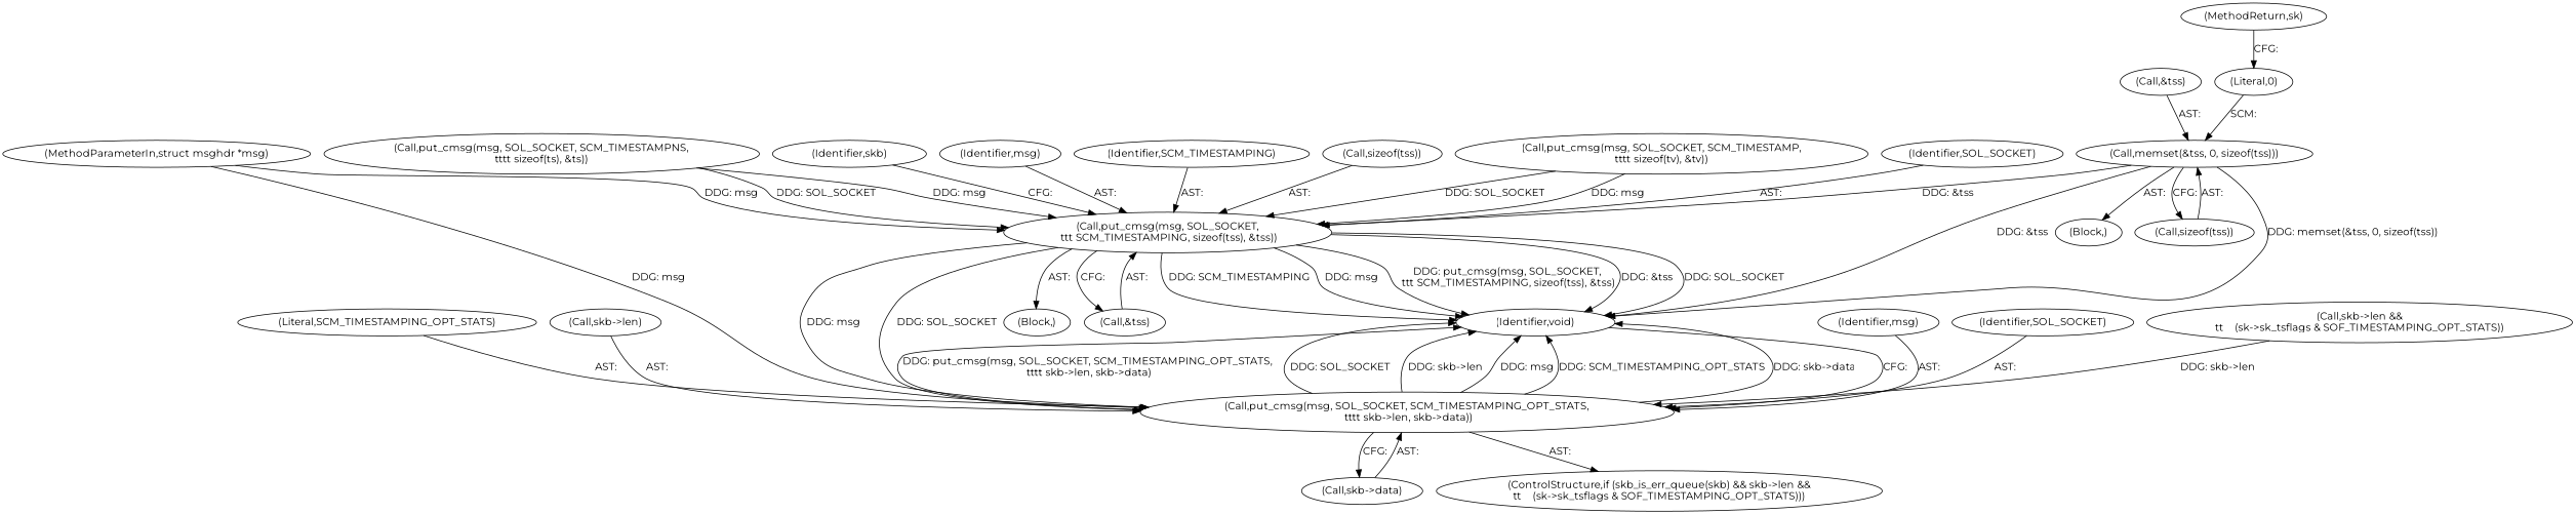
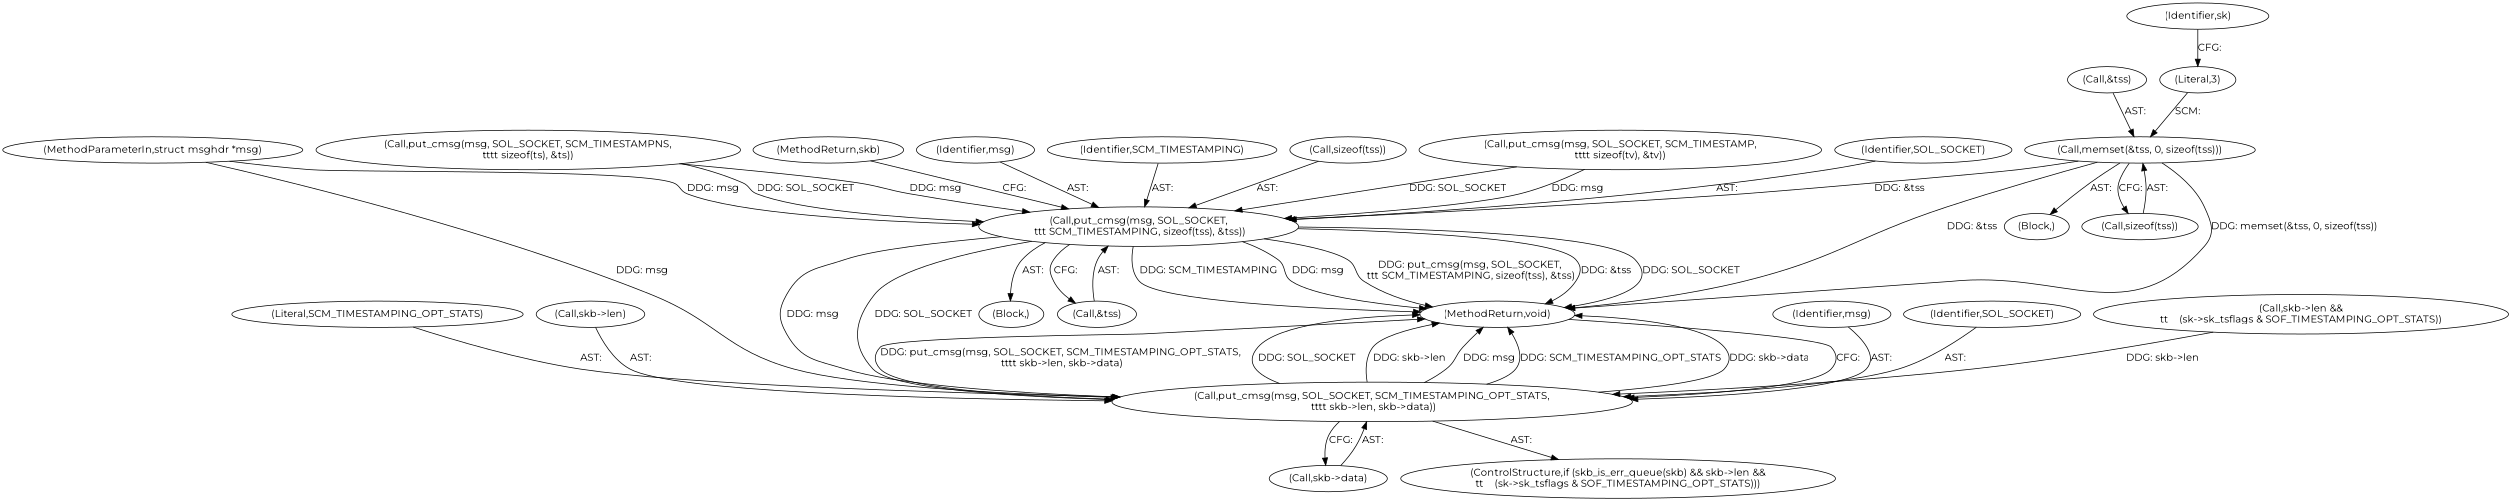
  digraph {
    fontname=Montserrat
    node [fontname=Montserrat]
    edge [fontname=Montserrat]
    n1 [label="(Call,memset(&tss, 0, sizeof(tss)))"]
    n2 [label="(Call,put_cmsg(msg, SOL_SOCKET,\n \t\t\t SCM_TIMESTAMPING, sizeof(tss), &tss))"]
    n3 [label="(Block,)"]
    n4 [label="(Call,sizeof(tss))"]
-   n5 [label="(Identifier,void)"]
+   n5 [label="(MethodReturn,void)"]
    n6 [label="(Call,put_cmsg(msg, SOL_SOCKET, SCM_TIMESTAMPING_OPT_STATS,\n \t\t\t\t skb->len, skb->data))"]
    n7 [label="(Block,)"]
    n8 [label="(Call,&tss)"]
    n9 [label="(Call,skb->data)"]
    n10 [label="(ControlStructure,if (skb_is_err_queue(skb) && skb->len &&\n\t\t    (sk->sk_tsflags & SOF_TIMESTAMPING_OPT_STATS)))"]
    n11 [label="(Call,&tss)"]
    n12 [label="(Call,put_cmsg(msg, SOL_SOCKET, SCM_TIMESTAMPNS,\n\t\t\t\t sizeof(ts), &ts))"]
    n13 [label="(Literal,SCM_TIMESTAMPING_OPT_STATS)"]
    n14 [label="(Call,skb->len)"]
-   n15 [label="(Literal,0)"]
-   n16 [label="(Identifier,skb)"]
+   n15 [label="(Literal,3)"]
+   n16 [label="(MethodReturn,skb)"]
    n17 [label="(MethodParameterIn,struct msghdr *msg)"]
    n18 [label="(Identifier,msg)"]
    n19 [label="(Identifier,msg)"]
    n20 [label="(Identifier,SOL_SOCKET)"]
    n21 [label="(Identifier,SCM_TIMESTAMPING)"]
    n22 [label="(Call,sizeof(tss))"]
    n23 [label="(Call,skb->len &&\n\t\t    (sk->sk_tsflags & SOF_TIMESTAMPING_OPT_STATS))"]
-   n24 [label="(MethodReturn,sk)"]
+   n24 [label="(Identifier,sk)"]
    n25 [label="(Call,put_cmsg(msg, SOL_SOCKET, SCM_TIMESTAMP,\n\t\t\t\t sizeof(tv), &tv))"]
    n26 [label="(Identifier,SOL_SOCKET)"]
    n1 -> n2 [label="DDG: &tss"]
    n1 -> n3 [label="AST: "]
    n1 -> n4 [label="CFG: "]
    n1 -> n5 [label="DDG: memset(&tss, 0, sizeof(tss))"]
    n1 -> n5 [label="DDG: &tss"]
    n2 -> n5 [label="DDG: put_cmsg(msg, SOL_SOCKET,\n \t\t\t SCM_TIMESTAMPING, sizeof(tss), &tss)"]
    n2 -> n5 [label="DDG: &tss"]
    n2 -> n5 [label="DDG: SOL_SOCKET"]
    n2 -> n5 [label="DDG: SCM_TIMESTAMPING"]
    n2 -> n5 [label="DDG: msg"]
    n2 -> n6 [label="DDG: msg"]
    n2 -> n6 [label="DDG: SOL_SOCKET"]
    n2 -> n7 [label="AST: "]
    n2 -> n8 [label="CFG: "]
    n4 -> n1 [label="AST: "]
    n5 -> n6 [label="CFG: "]
    n6 -> n5 [label="DDG: put_cmsg(msg, SOL_SOCKET, SCM_TIMESTAMPING_OPT_STATS,\n \t\t\t\t skb->len, skb->data)"]
    n6 -> n5 [label="DDG: SOL_SOCKET"]
    n6 -> n5 [label="DDG: skb->len"]
    n6 -> n5 [label="DDG: msg"]
    n6 -> n5 [label="DDG: SCM_TIMESTAMPING_OPT_STATS"]
    n6 -> n5 [label="DDG: skb->data"]
    n6 -> n9 [label="CFG: "]
    n6 -> n10 [label="AST: "]
    n8 -> n2 [label="AST: "]
    n9 -> n6 [label="AST: "]
    n11 -> n1 [label="AST: "]
    n12 -> n2 [label="DDG: msg"]
    n12 -> n2 [label="DDG: SOL_SOCKET"]
    n13 -> n6 [label="AST: "]
    n14 -> n6 [label="AST: "]
    n15 -> n1 [label="SCM: "]
    n16 -> n2 [label="CFG: "]
    n17 -> n2 [label="DDG: msg"]
    n17 -> n6 [label="DDG: msg"]
    n18 -> n6 [label="AST: "]
    n19 -> n2 [label="AST: "]
    n20 -> n6 [label="AST: "]
    n21 -> n2 [label="AST: "]
    n22 -> n2 [label="AST: "]
    n23 -> n6 [label="DDG: skb->len"]
    n24 -> n15 [label="CFG: "]
    n25 -> n2 [label="DDG: msg"]
    n25 -> n2 [label="DDG: SOL_SOCKET"]
    n26 -> n2 [label="AST: "]
  }
